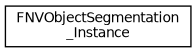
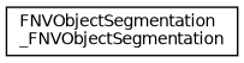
  digraph {
    rankdir=LR
-   n1 [color=black fillcolor=white fontname=Helvetica fontsize=10 height=0.2 label="FNVObjectSegmentation\l_Instance" shape=record style=filled width=0.4]
+   n1 [color=black fillcolor=white fontname=Helvetica fontsize=10 height=0.2 label="FNVObjectSegmentation\l_FNVObjectSegmentation" shape=record style=filled width=0.4]
  }
